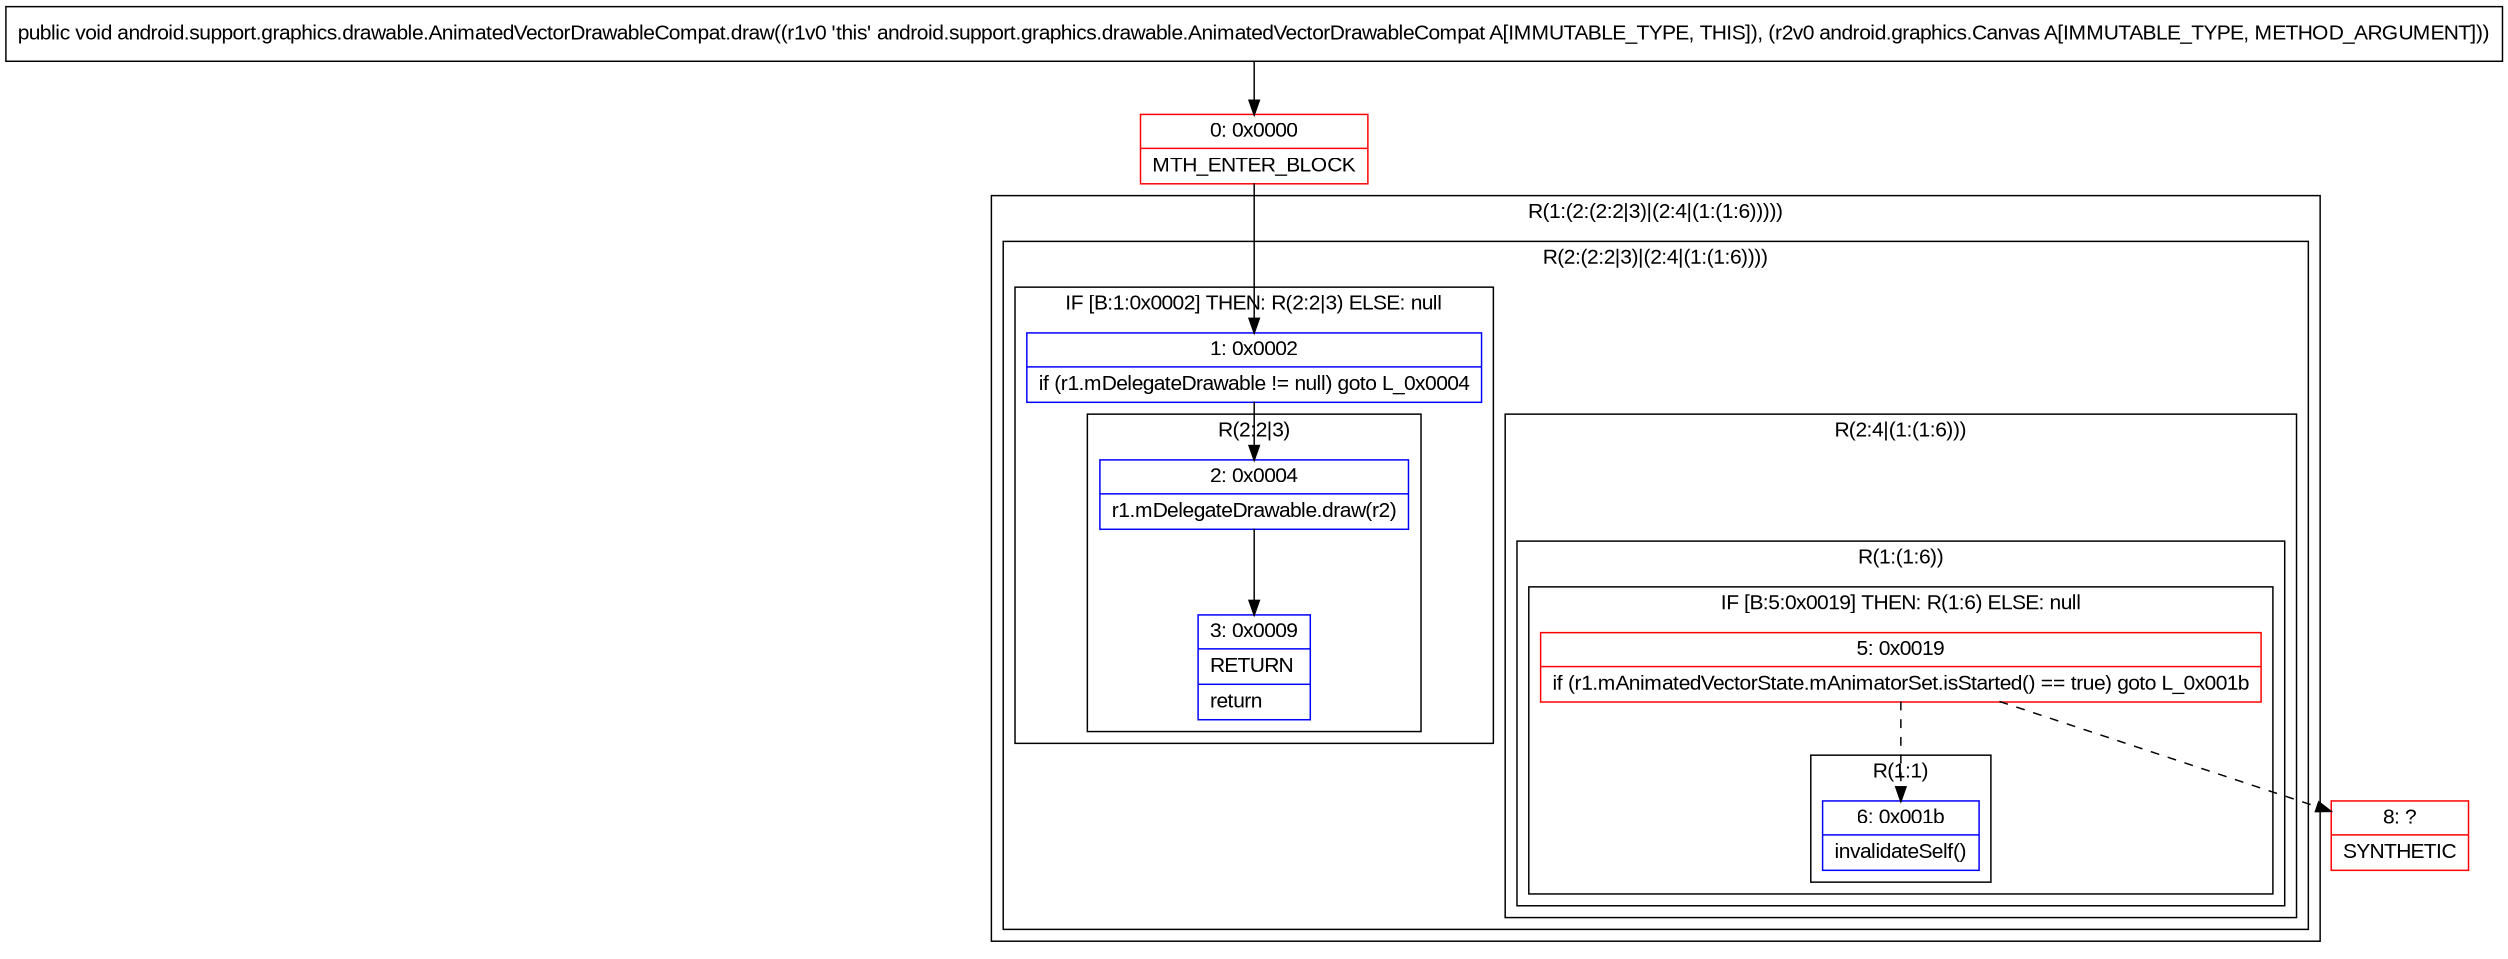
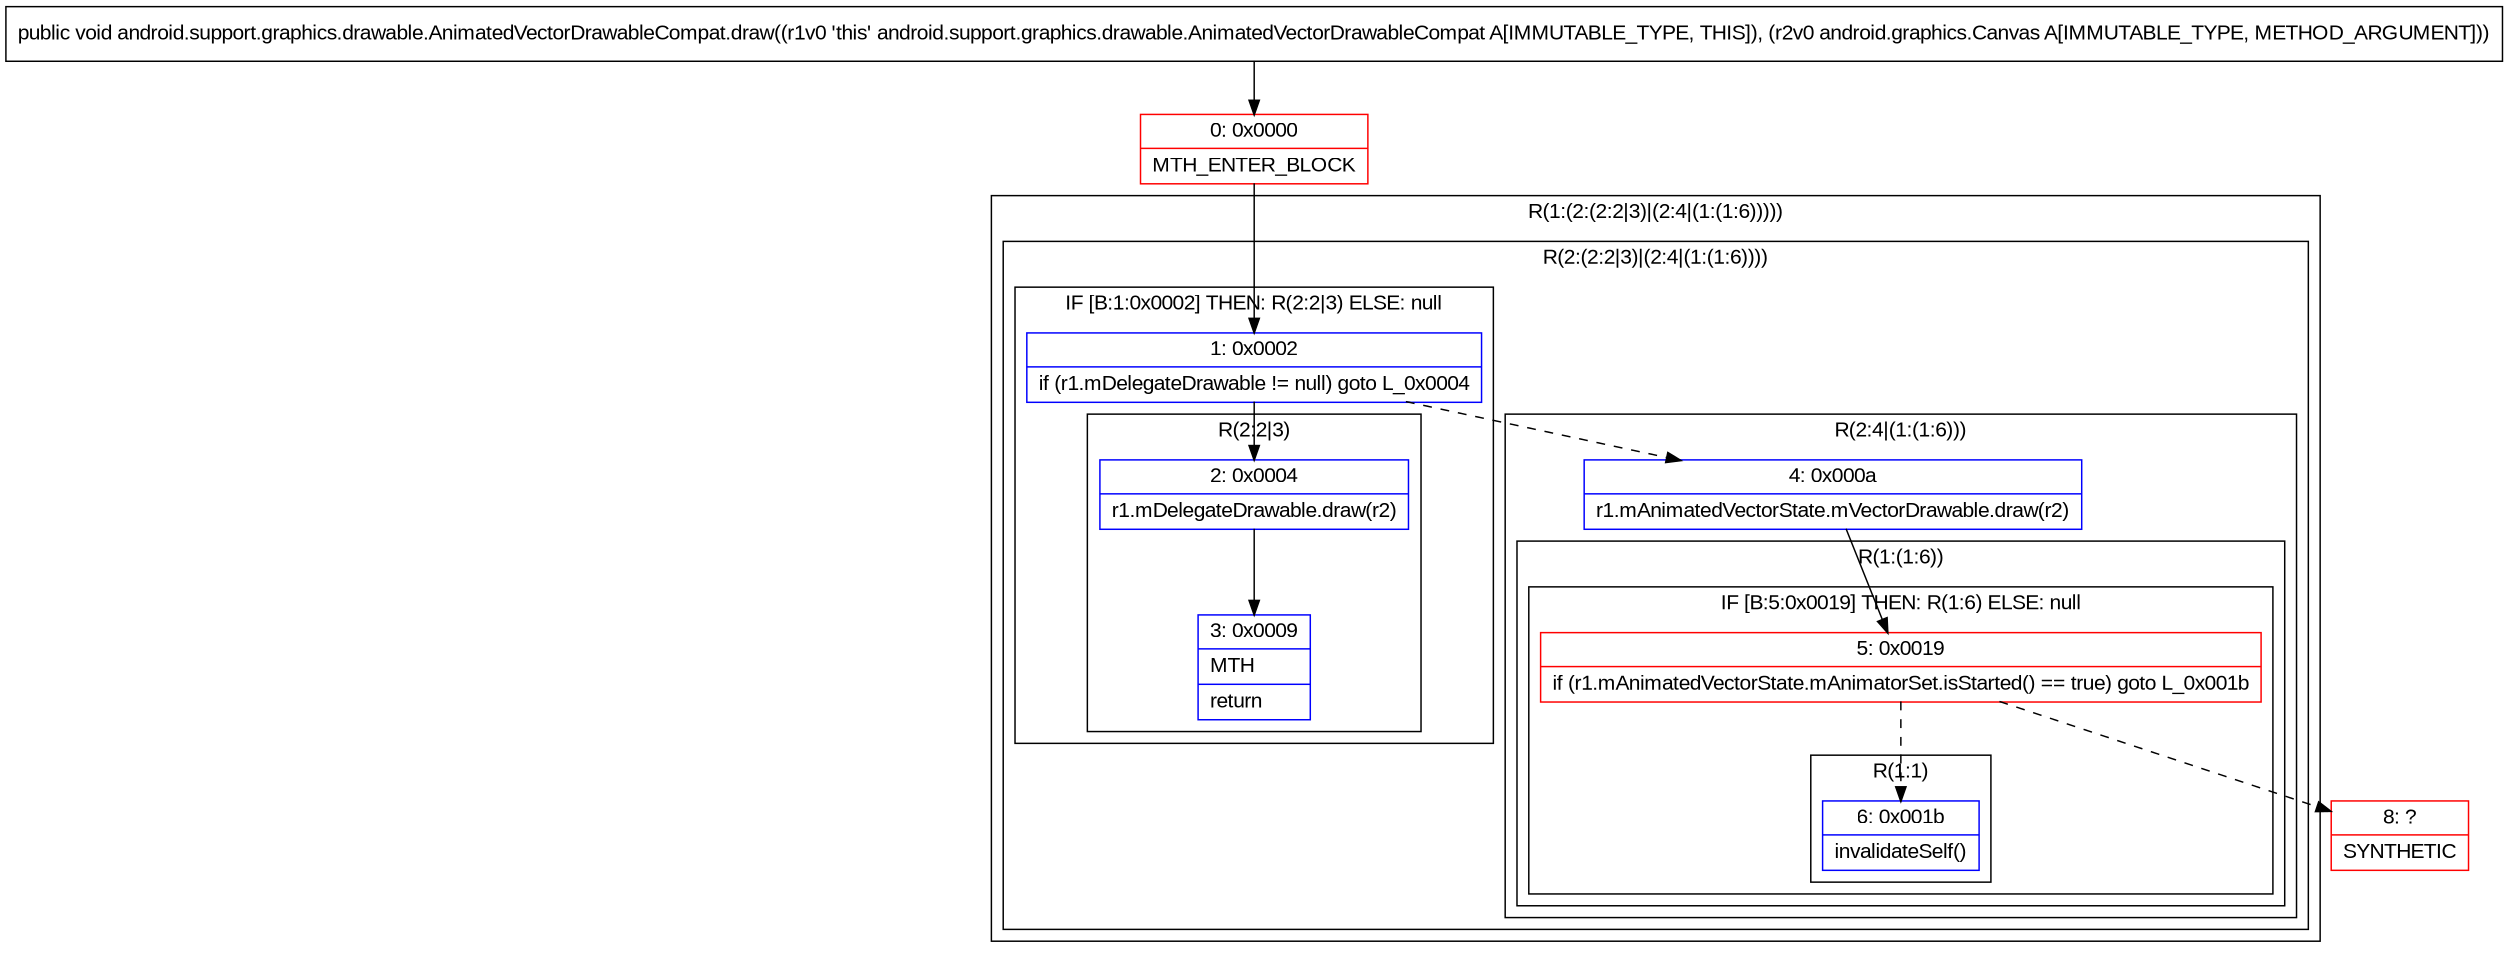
  digraph {
    fontname="Liberation Sans"
    node [color=blue fontname="Liberation Sans" shape=record]
    edge [fontname="Liberation Sans"]
    n1 [label="{2\:\ 0x0004|r1.mDelegateDrawable.draw(r2)\l}"]
-   n2 [label="{3\:\ 0x0009|RETURN\l|return\l}"]
+   n2 [label="{3\:\ 0x0009|MTH\l|return\l}"]
    n3 [label="{1\:\ 0x0002|if (r1.mDelegateDrawable != null) goto L_0x0004\l}"]
    n4 [label="{6\:\ 0x001b|invalidateSelf()\l}"]
    n5 [color=red label="{5\:\ 0x0019|if (r1.mAnimatedVectorState.mAnimatorSet.isStarted() == true) goto L_0x001b\l}"]
+   n6 [label="{4\:\ 0x000a|r1.mAnimatedVectorState.mVectorDrawable.draw(r2)\l}"]
    n7 [color=red label="{8\:\ ?|SYNTHETIC\l}"]
    n8 [color=red label="{0\:\ 0x0000|MTH_ENTER_BLOCK\l}"]
    n9 [label="{public void android.support.graphics.drawable.AnimatedVectorDrawableCompat.draw((r1v0 'this' android.support.graphics.drawable.AnimatedVectorDrawableCompat A[IMMUTABLE_TYPE, THIS]), (r2v0 android.graphics.Canvas A[IMMUTABLE_TYPE, METHOD_ARGUMENT])) }" color=""]
    subgraph cluster_1 {
      label="R(1:(2:(2:2|3)|(2:4|(1:(1:6)))))"
      subgraph cluster_2 {
        label="R(2:(2:2|3)|(2:4|(1:(1:6))))"
        subgraph cluster_3 {
          label="IF [B:1:0x0002] THEN: R(2:2|3) ELSE: null"
          n3
          subgraph cluster_4 {
            label="R(2:2|3)"
            n1
            n2
          }
        }
        subgraph cluster_5 {
          label="R(2:4|(1:(1:6)))"
+         n6
          subgraph cluster_6 {
            label="R(1:(1:6))"
            subgraph cluster_7 {
              label="IF [B:5:0x0019] THEN: R(1:6) ELSE: null"
              n5
              subgraph cluster_8 {
                label="R(1:1)"
                n4
              }
            }
          }
        }
      }
    }
    n1 -> n2
    n3 -> n1
+   n3 -> n6 [style=dashed]
    n5 -> n4 [style=dashed]
    n5 -> n7 [style=dashed]
+   n6 -> n5
    n8 -> n3
    n9 -> n8
  }
